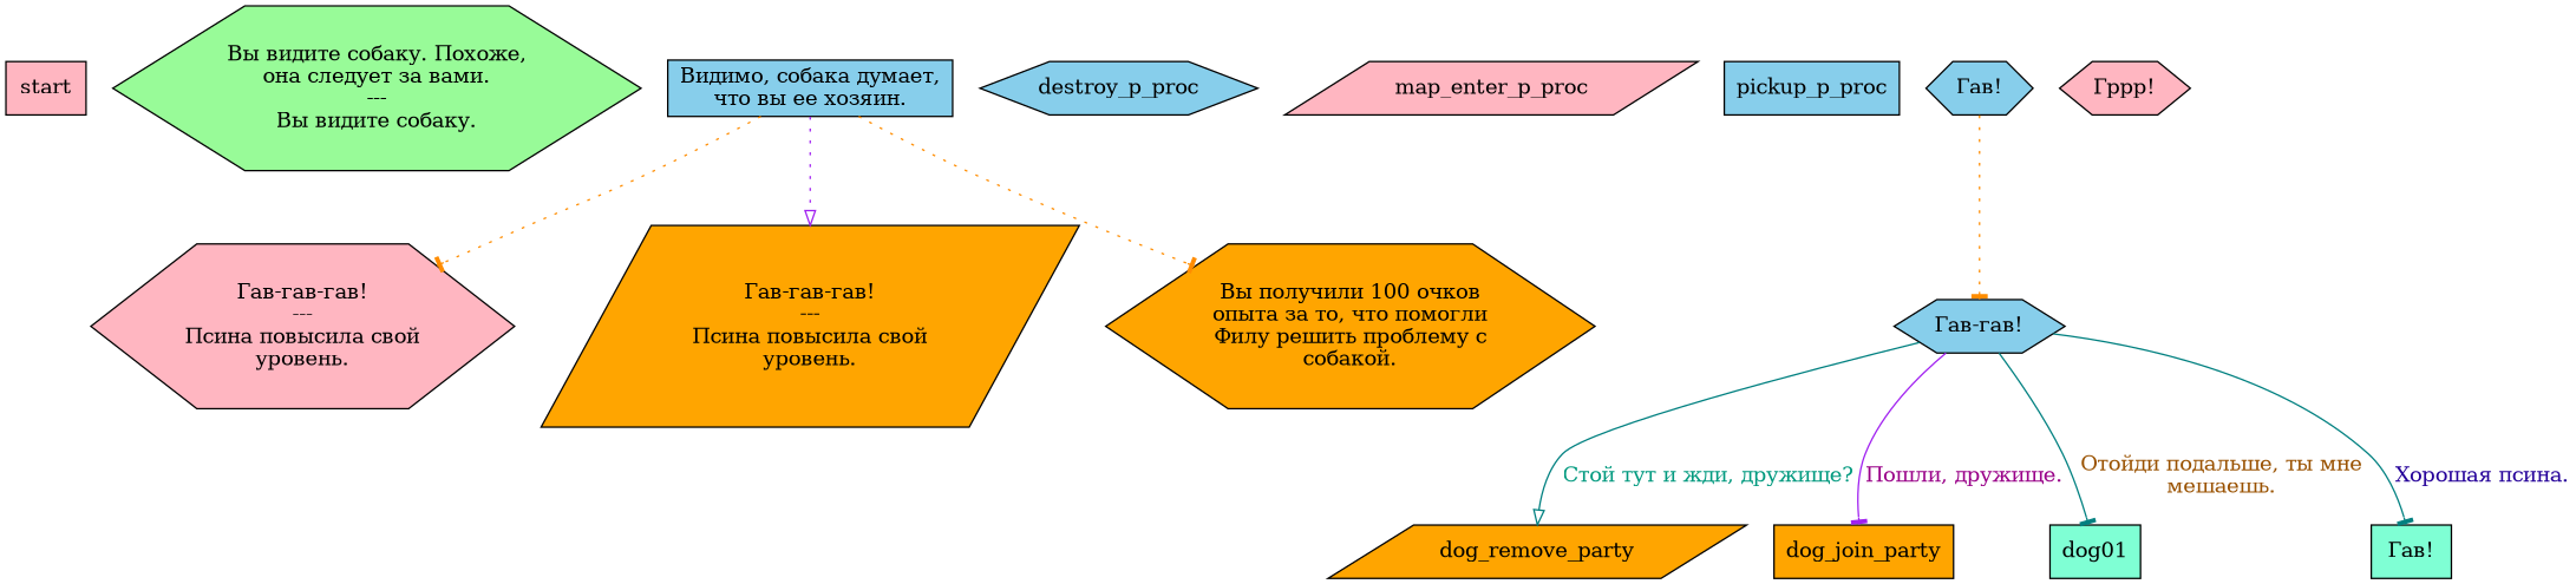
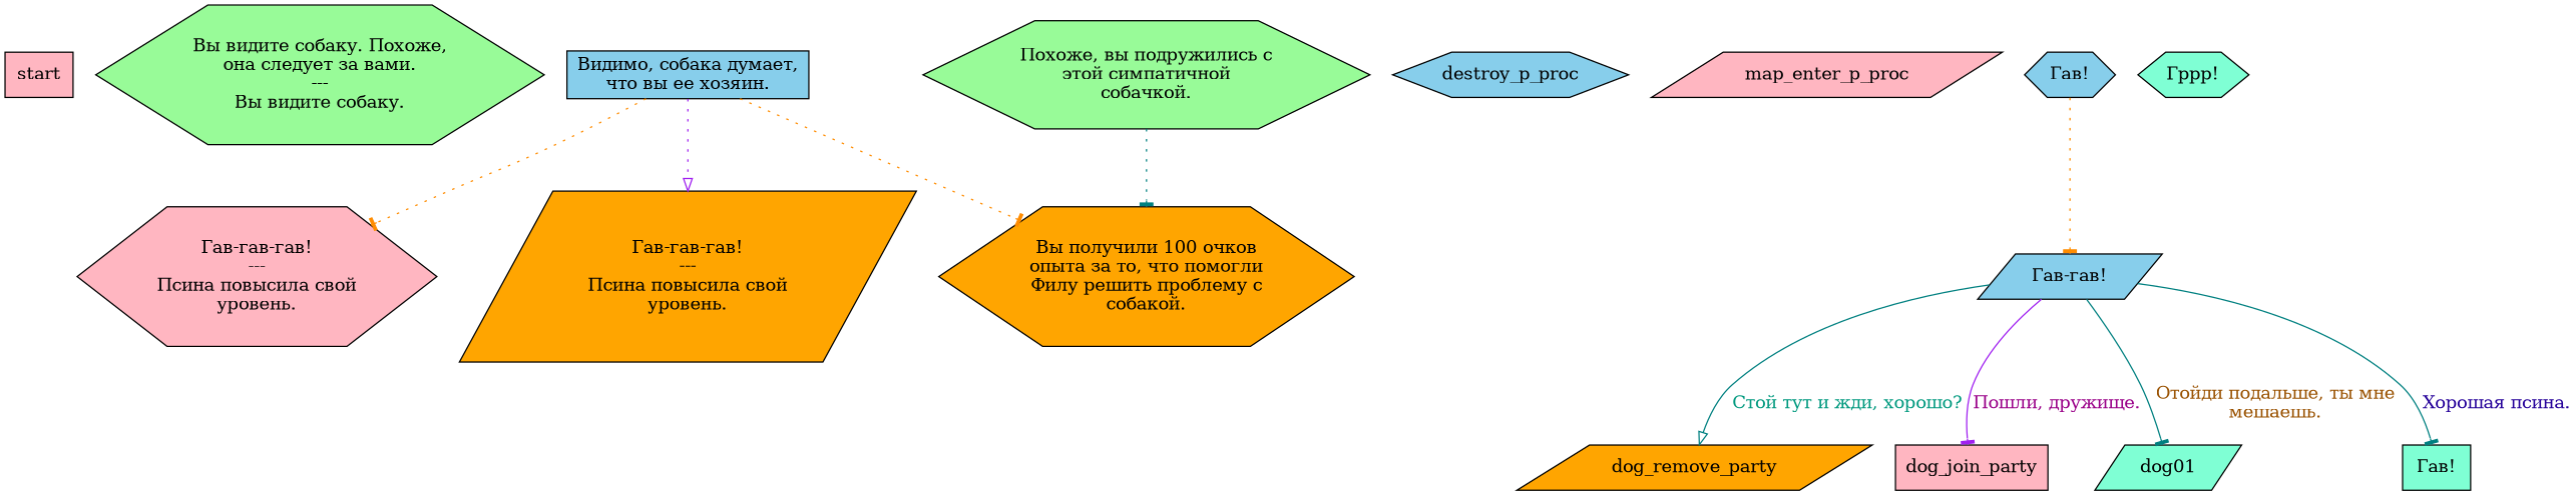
  digraph {
    node [color="#000000" fillcolor=skyblue shape=hexagon style=filled]
    edge [arrowhead=tee color=teal style=dotted]
    start [fillcolor=lightpink shape=box]
    n2 [fillcolor=palegreen label="Вы видите собаку. Похоже,\nона следует за вами.\n---\nВы видите собаку."]
    n3 [label="Видимо, собака думает,\nчто вы ее хозяин." shape=box]
    n4 [fillcolor=lightpink label="Гав-гав-гав!\n---\nПсина повысила свой\nуровень."]
    n5 [fillcolor=orange label="Гав-гав-гав!\n---\nПсина повысила свой\nуровень." shape=parallelogram]
    n6 [fillcolor=orange label="Вы получили 100 очков\nопыта за то, что помогли\nФилу решить проблему с\nсобакой."]
    destroy_p_proc
    map_enter_p_proc [fillcolor=lightpink shape=parallelogram]
-   pickup_p_proc [shape=box]
    n10 [label="Гав!"]
-   n11 [label="Гав-гав!"]
+   n11 [label="Гав-гав!" shape=parallelogram]
    dog_remove_party [fillcolor=orange shape=parallelogram]
-   dog_join_party [fillcolor=orange shape=box]
-   dog01 [fillcolor=aquamarine shape=box]
+   dog_join_party [fillcolor=lightpink shape=box]
+   dog01 [fillcolor=aquamarine shape=parallelogram]
    n15 [fillcolor=aquamarine label="Гав!" shape=box]
-   n16 [fillcolor=lightpink label="Гррр!"]
+   n16 [fillcolor=aquamarine label="Гррр!"]
+   n17 [fillcolor=palegreen label="Похоже, вы подружились с\nэтой симпатичной\nсобачкой."]
    n3 -> n4 [color=darkorange]
    n3 -> n5 [arrowhead=onormal color=purple]
    n3 -> n6 [color=darkorange]
    n10 -> n11 [color=darkorange]
-   n11 -> dog_remove_party [arrowhead=onormal fontcolor="#00997E" label="Стой тут и жди, дружище?" style=""]
+   n11 -> dog_remove_party [arrowhead=onormal fontcolor="#00997E" label="Стой тут и жди, хорошо?" style=""]
    n11 -> dog_join_party [color=purple fontcolor="#990088" label="Пошли, дружище." style=""]
    n11 -> dog01 [fontcolor="#995100" label="Отойди подальше, ты мне\nмешаешь." style=""]
    n11 -> n15 [fontcolor="#240099" label="Хорошая псина." style=""]
+   n17 -> n6
  }
